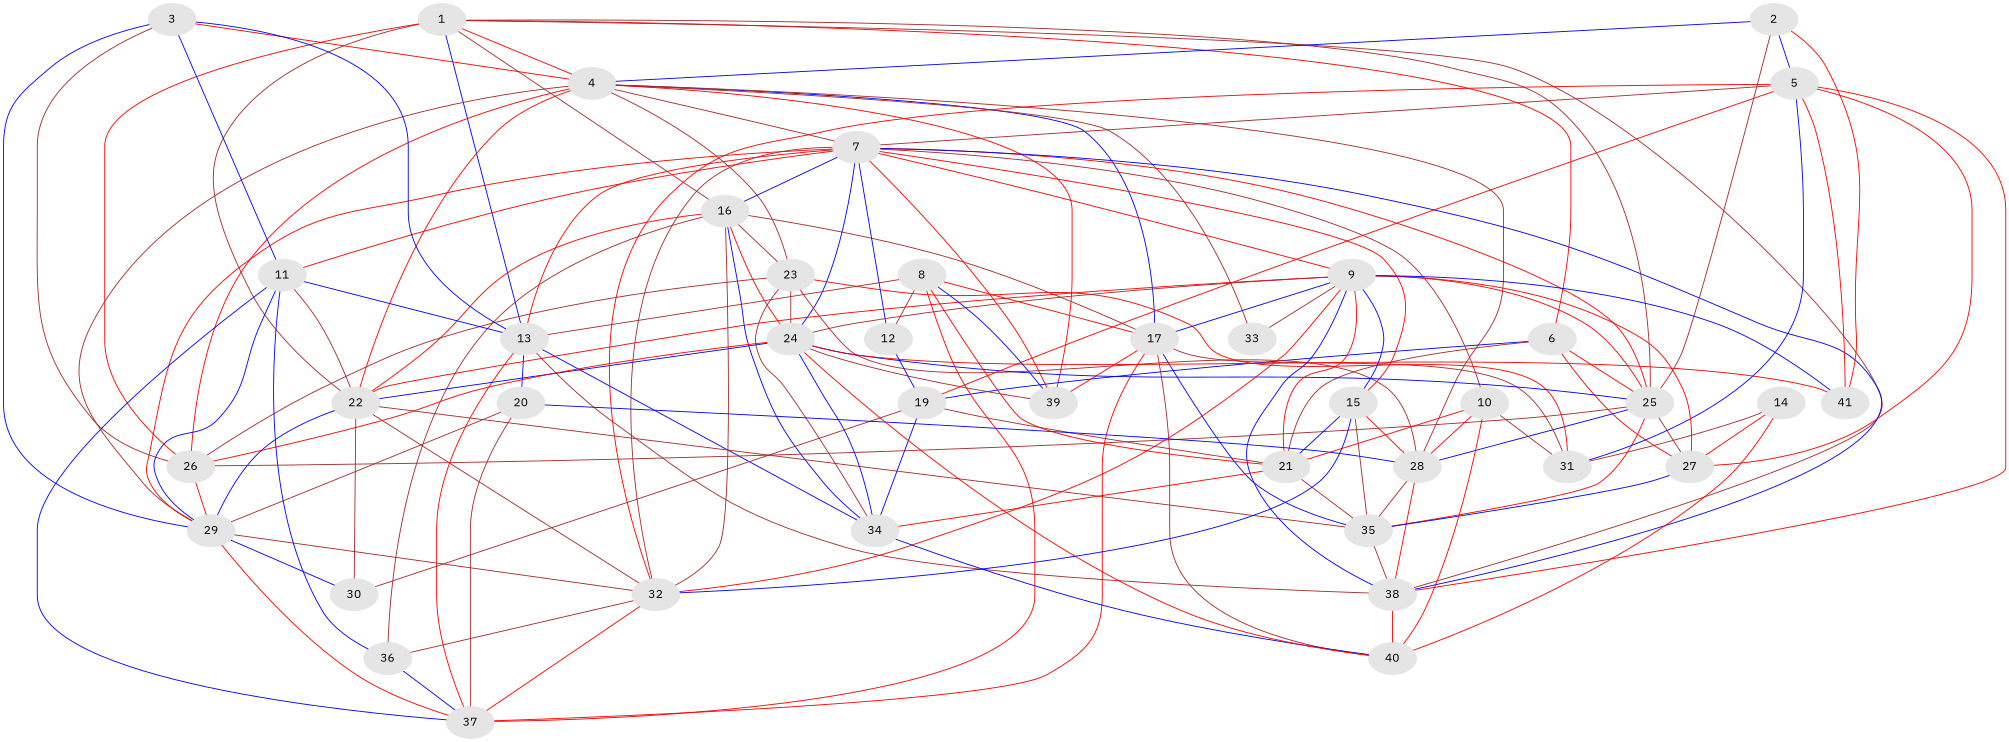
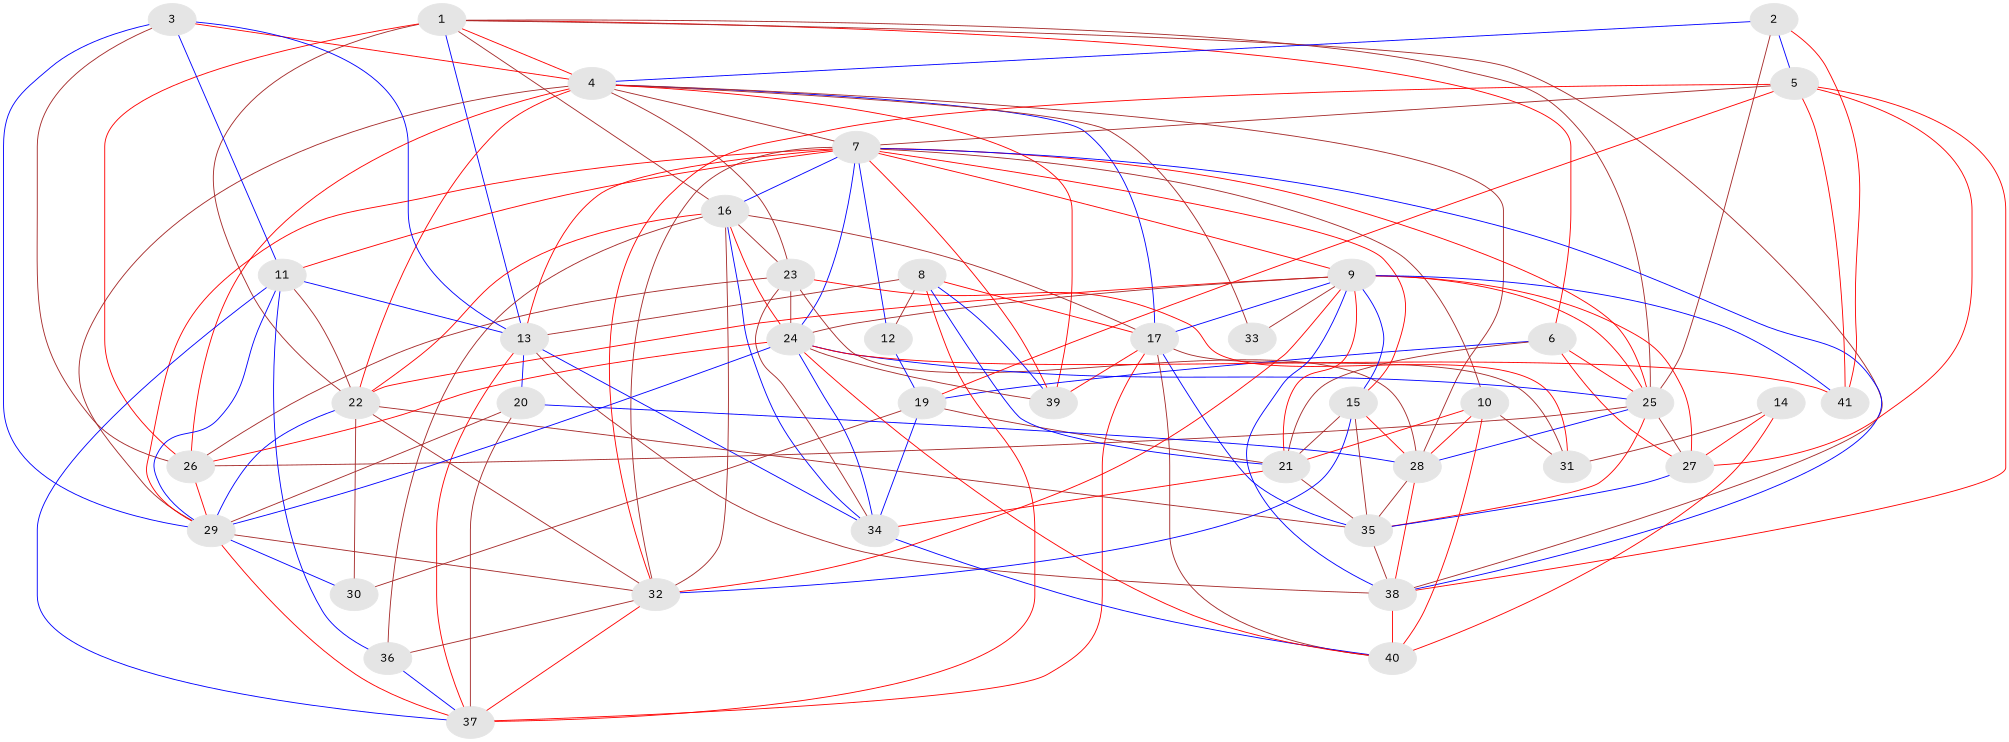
  graph {
    fontname="IBM Plex Sans"
    node [color=gray90 fontname="IBM Plex Sans" style=filled]
    edge [color=red fontname="IBM Plex Sans" weight=1.0]
    1
    4
    6
    13
    16
    22
    25
    26
    38
    29
    7
    17
    23
    28
    33
    39
    19
    27
    21
    37
    20
    34
    32
    24
    36
    35
    30
    40
    2
    5
    41
    31
    3
    11
    9
    10
    12
    15
    8
    14
    1 -- 4
    1 -- 6
    1 -- 13 [color=blue]
    1 -- 16 [color=brown]
    1 -- 22 [color=brown]
    1 -- 25 [color=brown]
    1 -- 26 [weight=4.0]
    1 -- 38 [color=brown]
    4 -- 22
    4 -- 26 [weight=3.0]
    4 -- 29 [color=brown weight=2.0]
    4 -- 7 [color=brown]
    4 -- 17 [color=blue]
    4 -- 23 [color=brown]
    4 -- 28 [color=brown]
    4 -- 33 [color=brown]
    4 -- 39
    6 -- 25
    6 -- 19 [color=blue]
    6 -- 27
    6 -- 21 [color=brown]
    13 -- 38 [color=brown]
    13 -- 37
    13 -- 20 [color=blue weight=3.0]
    13 -- 34 [color=blue]
    16 -- 22
    16 -- 17 [color=brown]
    16 -- 23 [color=brown weight=2.0]
    16 -- 34 [color=blue]
    16 -- 32 [color=brown]
    16 -- 24
    16 -- 36 [color=brown]
    22 -- 29 [color=blue]
    22 -- 32 [color=brown]
    22 -- 35 [color=brown]
    22 -- 30 [color=brown]
    25 -- 26 [color=brown]
    25 -- 28 [color=blue]
    25 -- 27 [color=brown]
    25 -- 35
    26 -- 29
    38 -- 40 [weight=2.0]
    29 -- 37
    29 -- 32 [color=brown]
    29 -- 30 [color=blue]
    7 -- 13
    7 -- 16 [color=blue]
    7 -- 25
    7 -- 38 [color=blue]
    7 -- 29
    7 -- 39
    7 -- 32 [color=brown]
    7 -- 24 [color=blue weight=2.0]
    7 -- 11
    7 -- 9
    7 -- 10 [color=brown]
    7 -- 12 [color=blue]
    7 -- 15
    17 -- 39
    17 -- 37 [weight=3.0]
    17 -- 35 [color=blue]
    17 -- 40 [color=brown]
    17 -- 31 [color=brown weight=2.0]
    23 -- 26 [color=brown]
    23 -- 28 [color=brown]
    23 -- 34 [color=brown]
    23 -- 24 [color=brown]
    23 -- 31
    28 -- 38
    28 -- 35 [color=brown]
    19 -- 21 [color=brown]
    19 -- 34 [color=blue]
    19 -- 30 [color=brown]
    27 -- 35 [color=blue]
    21 -- 34
    21 -- 35 [color=brown]
    20 -- 29 [color=brown]
    20 -- 28 [color=blue]
    20 -- 37 [color=brown]
    34 -- 40 [color=blue]
    32 -- 37
    32 -- 36 [color=brown]
    24 -- 25 [color=blue]
    24 -- 26
-   24 -- 22 [color=blue]
+   24 -- 29 [color=blue]
    24 -- 39 [color=brown weight=2.0]
    24 -- 34 [color=blue]
    24 -- 40
    24 -- 41 [weight=2.0]
    36 -- 37 [color=blue weight=2.0]
    35 -- 38 [color=brown]
    2 -- 4 [color=blue]
    2 -- 25 [color=brown]
    2 -- 5 [color=blue]
    2 -- 41
    5 -- 38
    5 -- 7 [color=brown]
    5 -- 19
    5 -- 27
    5 -- 32
    5 -- 41
-   5 -- 31 [color=blue]
    3 -- 4
    3 -- 13 [color=blue]
    3 -- 26 [color=brown]
    3 -- 29 [color=blue]
    3 -- 11 [color=blue]
    11 -- 13 [color=blue]
    11 -- 22 [color=brown weight=2.0]
    11 -- 29 [color=blue]
    11 -- 37 [color=blue]
    11 -- 36 [color=blue]
    9 -- 22
    9 -- 25
    9 -- 38 [color=blue]
    9 -- 17 [color=blue]
    9 -- 33 [color=brown]
    9 -- 27
    9 -- 21
    9 -- 32 [weight=2.0]
    9 -- 24 [color=brown weight=2.0]
    9 -- 41 [color=blue]
    9 -- 15 [color=blue]
    10 -- 28
    10 -- 21
    10 -- 40
    10 -- 31 [color=brown]
    12 -- 19 [color=blue]
    15 -- 28
-   15 -- 21 [color=blue]
+   15 -- 21 [color=brown]
    15 -- 32 [color=blue]
    15 -- 35 [color=brown]
    8 -- 13 [color=brown weight=4.0]
    8 -- 17
    8 -- 39 [color=blue]
-   8 -- 21
+   8 -- 21 [color=blue]
    8 -- 37
    8 -- 12 [color=brown weight=2.0]
    14 -- 27
    14 -- 40
    14 -- 31 [color=brown]
  }
